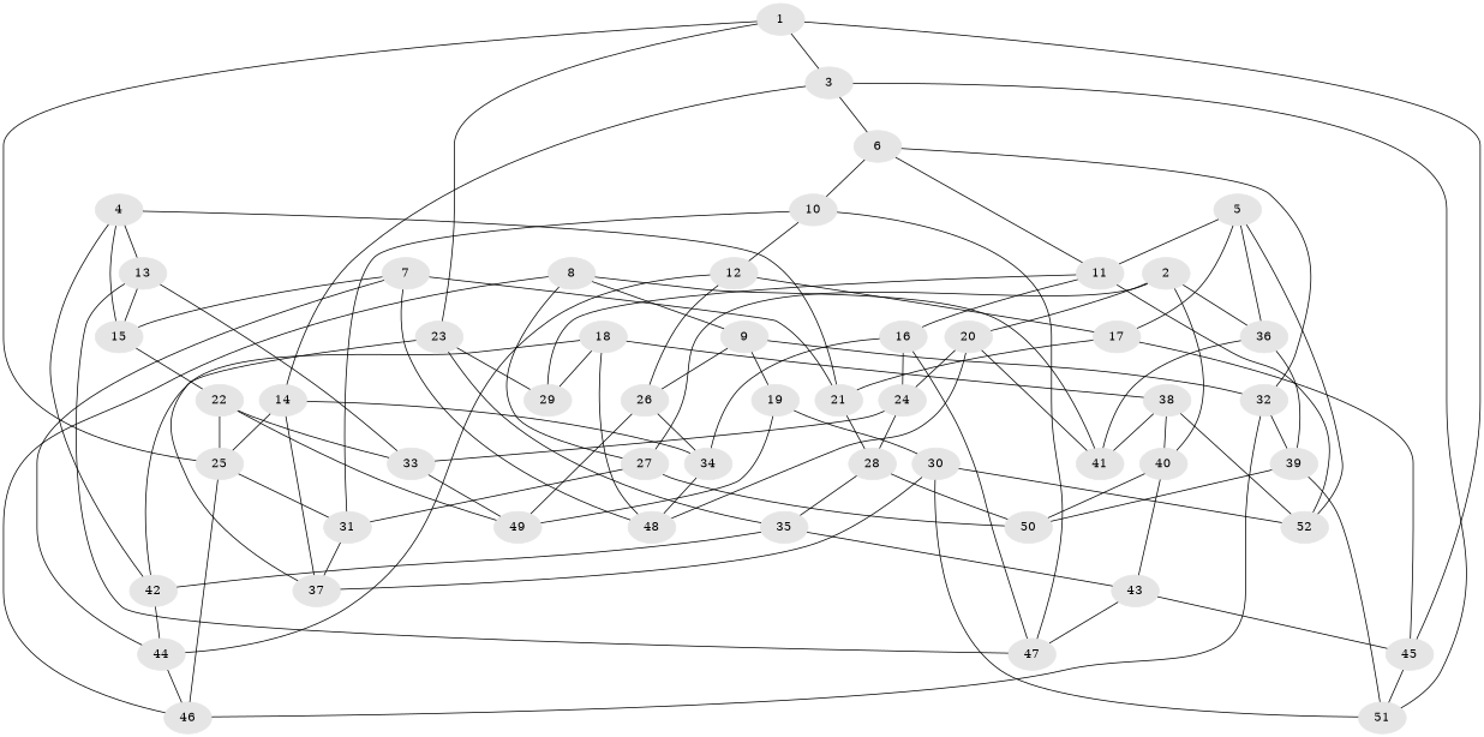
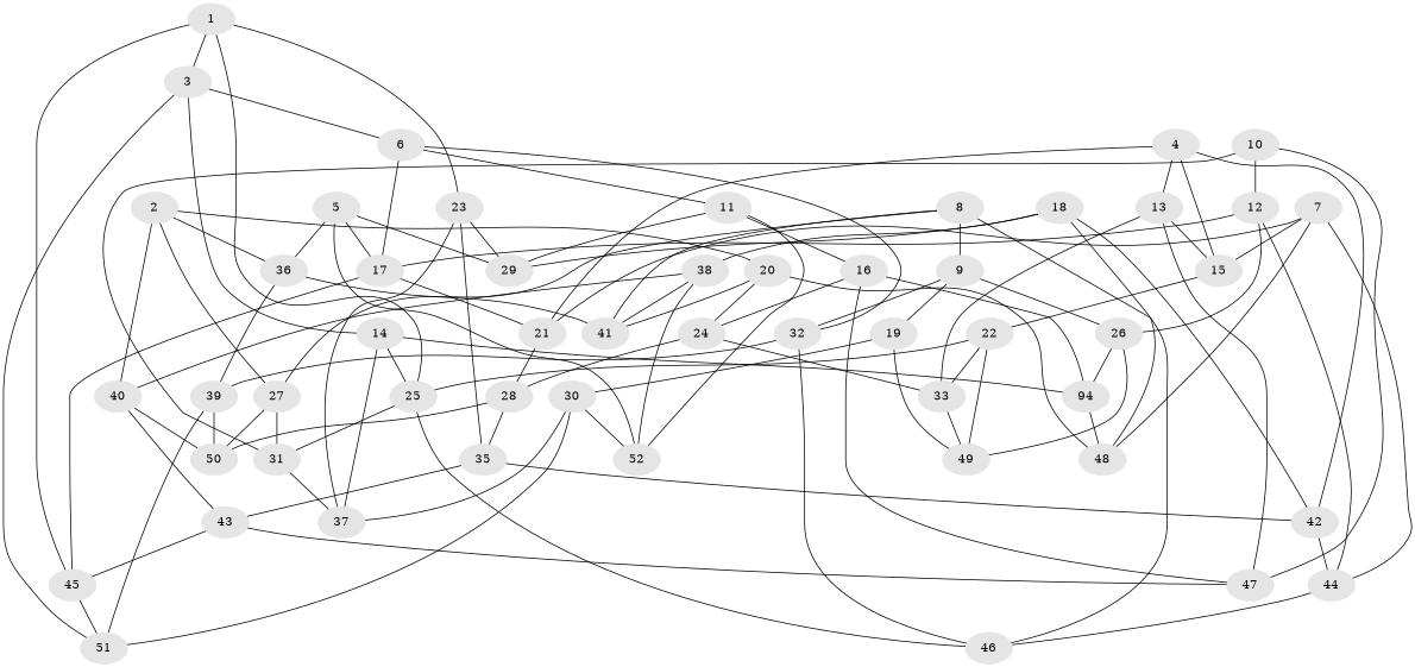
  graph {
    node [color=gray90 style=filled]
    1
    3
    23
    25
    45
    6
    14
    51
    29
    37
    35
    46
    31
    2
    20
    27
    36
    40
    48
    41
    24
    50
    39
    43
    10
    11
    32
-   34
+   34 [label=94]
    4
    13
    15
    21
    42
    47
    33
    22
    28
    44
    5
    17
    52
    12
    16
    7
    8
    9
    19
    26
    30
    49
    18
    38
    1 -- 3
    1 -- 23
    1 -- 25
    1 -- 45
    3 -- 6
    3 -- 14
    3 -- 51
    23 -- 29
    23 -- 37
    23 -- 35
    25 -- 46
    25 -- 31
    45 -- 51
-   6 -- 10
+   6 -- 17
    6 -- 11
    6 -- 32
    14 -- 25
    14 -- 37
    14 -- 34
    35 -- 43
    35 -- 42
    31 -- 37
    2 -- 20
    2 -- 27
    2 -- 36
    2 -- 40
    20 -- 48
    20 -- 41
    20 -- 24
    27 -- 31
    27 -- 50
    36 -- 41
    36 -- 39
    40 -- 50
    40 -- 43
    24 -- 33
    24 -- 28
    39 -- 51
    39 -- 50
    43 -- 45
    43 -- 47
    10 -- 31
    10 -- 47
    10 -- 12
    11 -- 29
    11 -- 52
    11 -- 16
    32 -- 46
    32 -- 39
    34 -- 48
    4 -- 13
    4 -- 15
    4 -- 21
    4 -- 42
    13 -- 15
    13 -- 47
    13 -- 33
    15 -- 22
    21 -- 28
    42 -- 44
    33 -- 49
    22 -- 25
    22 -- 33
    22 -- 49
    28 -- 35
    28 -- 50
    44 -- 46
-   5 -- 11
+   5 -- 29
    5 -- 36
    5 -- 17
    5 -- 52
    17 -- 45
    17 -- 21
    12 -- 44
    12 -- 17
    12 -- 26
    16 -- 24
    16 -- 34
    16 -- 47
    7 -- 48
    7 -- 15
    7 -- 21
    7 -- 44
    8 -- 46
    8 -- 27
    8 -- 41
    8 -- 9
    9 -- 32
    9 -- 19
    9 -- 26
    19 -- 30
    19 -- 49
    26 -- 34
    26 -- 49
    30 -- 51
    30 -- 37
    30 -- 52
    18 -- 29
    18 -- 48
    18 -- 42
    18 -- 38
    38 -- 40
    38 -- 41
    38 -- 52
  }
